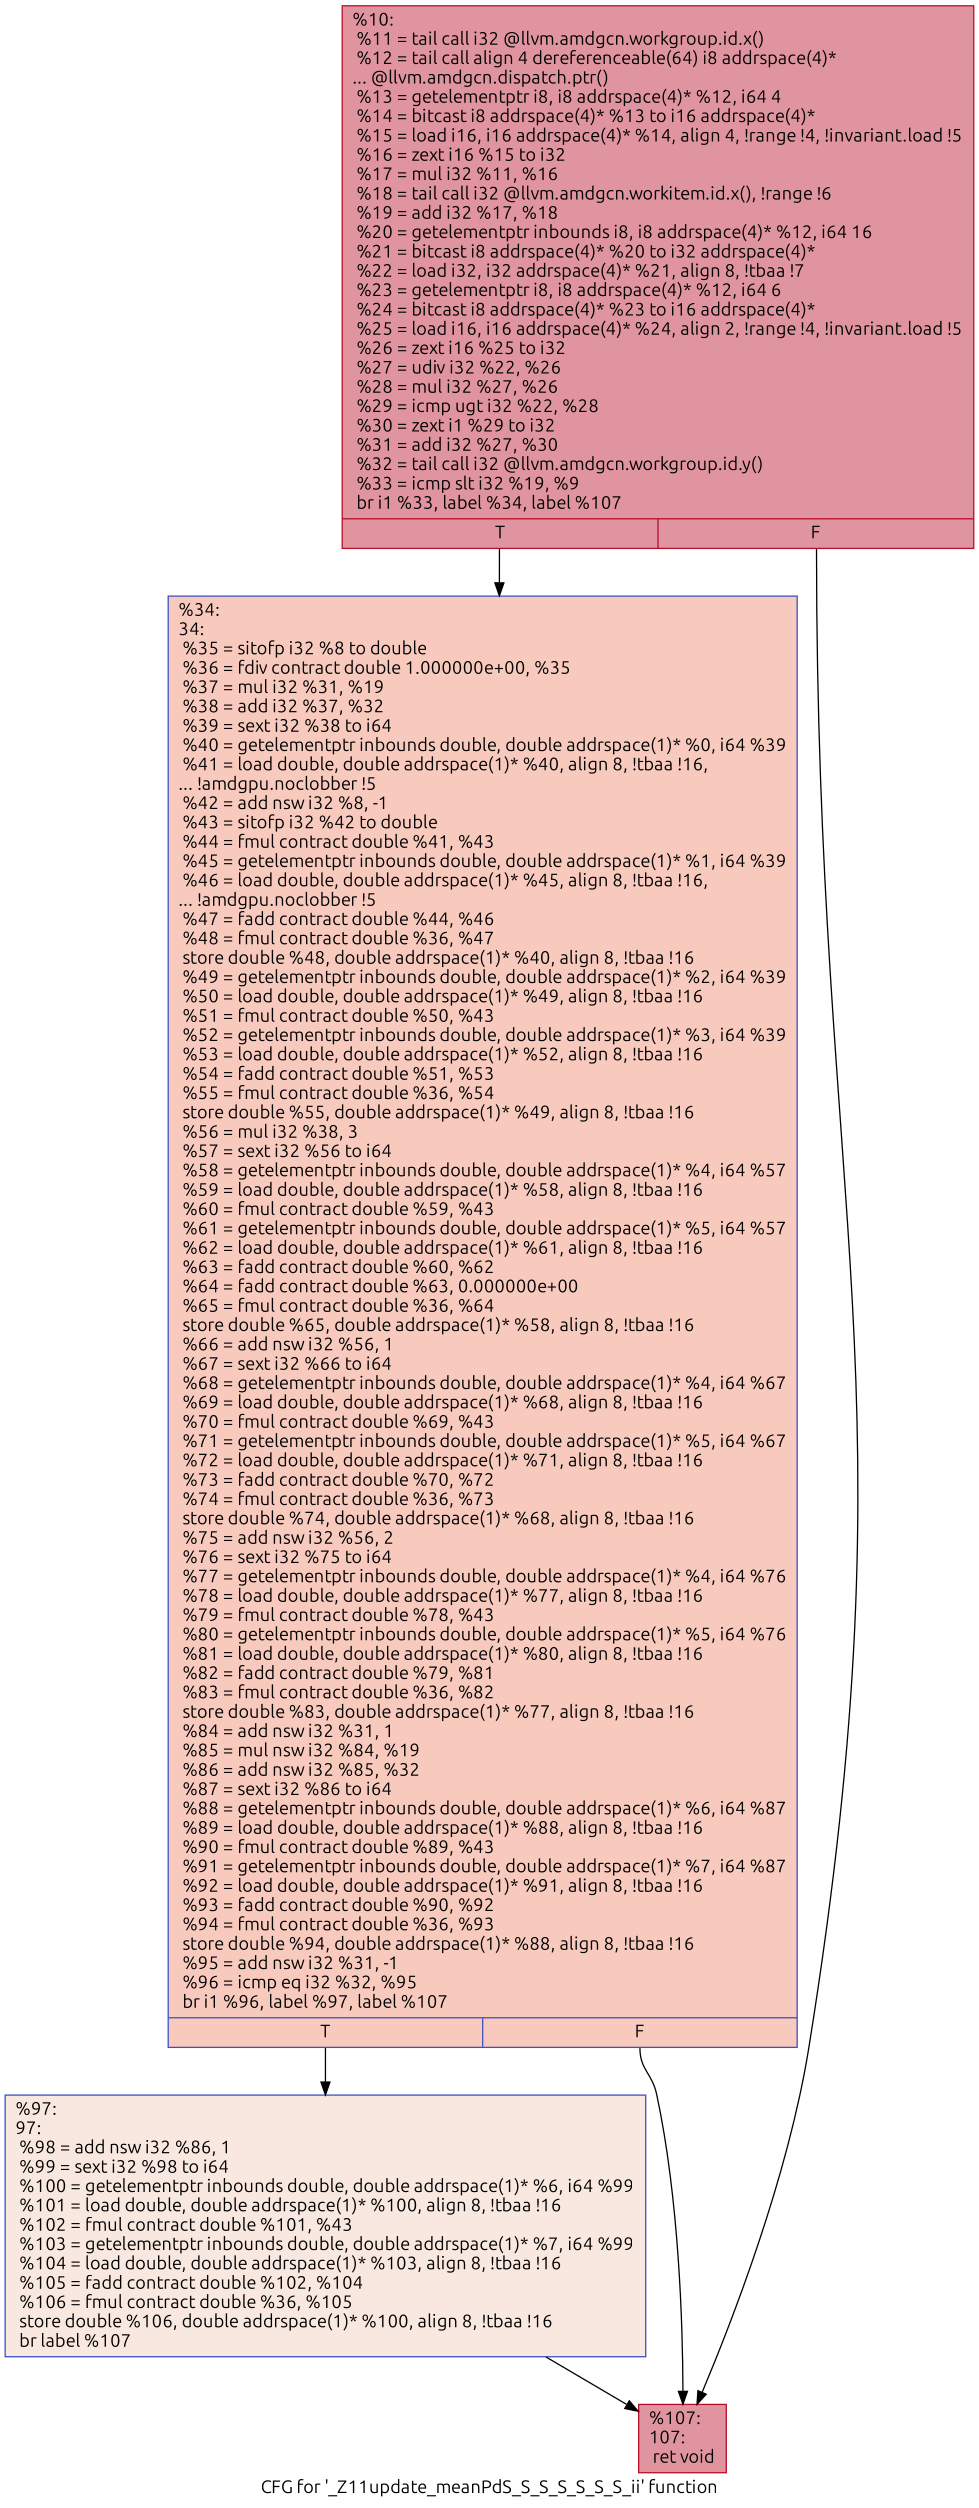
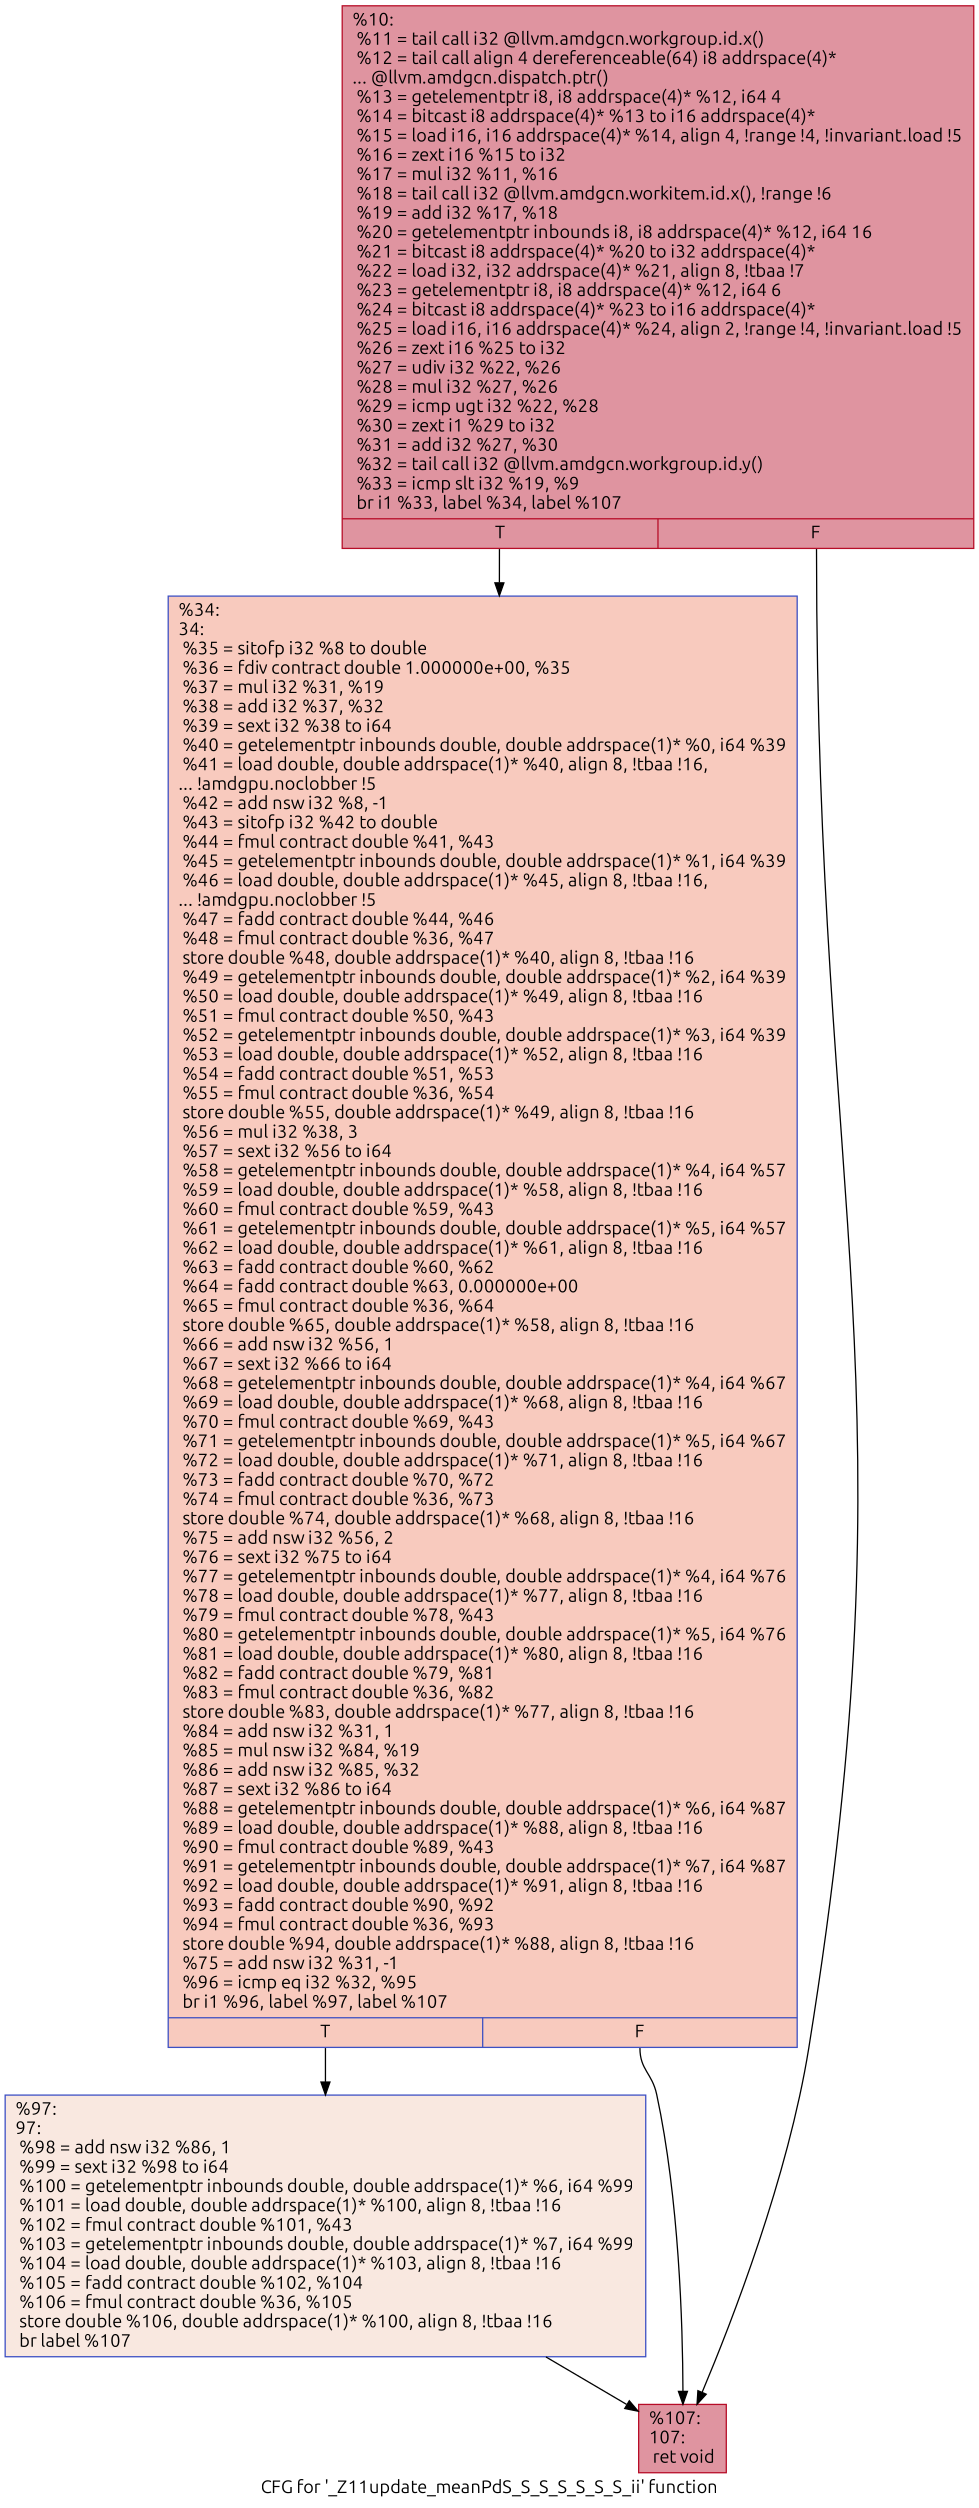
  digraph {
    label="CFG for '_Z11update_meanPdS_S_S_S_S_S_S_ii' function"
    fontname=Ubuntu
    node [color="#b70d28ff" fillcolor="#b70d2870" shape=record style=filled fontname=Ubuntu]
    edge [tailport=s0 fontname=Ubuntu]
    n1 [label="{%10:\l  %11 = tail call i32 @llvm.amdgcn.workgroup.id.x()\l  %12 = tail call align 4 dereferenceable(64) i8 addrspace(4)*\l... @llvm.amdgcn.dispatch.ptr()\l  %13 = getelementptr i8, i8 addrspace(4)* %12, i64 4\l  %14 = bitcast i8 addrspace(4)* %13 to i16 addrspace(4)*\l  %15 = load i16, i16 addrspace(4)* %14, align 4, !range !4, !invariant.load !5\l  %16 = zext i16 %15 to i32\l  %17 = mul i32 %11, %16\l  %18 = tail call i32 @llvm.amdgcn.workitem.id.x(), !range !6\l  %19 = add i32 %17, %18\l  %20 = getelementptr inbounds i8, i8 addrspace(4)* %12, i64 16\l  %21 = bitcast i8 addrspace(4)* %20 to i32 addrspace(4)*\l  %22 = load i32, i32 addrspace(4)* %21, align 8, !tbaa !7\l  %23 = getelementptr i8, i8 addrspace(4)* %12, i64 6\l  %24 = bitcast i8 addrspace(4)* %23 to i16 addrspace(4)*\l  %25 = load i16, i16 addrspace(4)* %24, align 2, !range !4, !invariant.load !5\l  %26 = zext i16 %25 to i32\l  %27 = udiv i32 %22, %26\l  %28 = mul i32 %27, %26\l  %29 = icmp ugt i32 %22, %28\l  %30 = zext i1 %29 to i32\l  %31 = add i32 %27, %30\l  %32 = tail call i32 @llvm.amdgcn.workgroup.id.y()\l  %33 = icmp slt i32 %19, %9\l  br i1 %33, label %34, label %107\l|{<s0>T|<s1>F}}"]
-   n2 [color="#3d50c3ff" fillcolor="#ef886b70" label="{%34:\l34:                                               \l  %35 = sitofp i32 %8 to double\l  %36 = fdiv contract double 1.000000e+00, %35\l  %37 = mul i32 %31, %19\l  %38 = add i32 %37, %32\l  %39 = sext i32 %38 to i64\l  %40 = getelementptr inbounds double, double addrspace(1)* %0, i64 %39\l  %41 = load double, double addrspace(1)* %40, align 8, !tbaa !16,\l... !amdgpu.noclobber !5\l  %42 = add nsw i32 %8, -1\l  %43 = sitofp i32 %42 to double\l  %44 = fmul contract double %41, %43\l  %45 = getelementptr inbounds double, double addrspace(1)* %1, i64 %39\l  %46 = load double, double addrspace(1)* %45, align 8, !tbaa !16,\l... !amdgpu.noclobber !5\l  %47 = fadd contract double %44, %46\l  %48 = fmul contract double %36, %47\l  store double %48, double addrspace(1)* %40, align 8, !tbaa !16\l  %49 = getelementptr inbounds double, double addrspace(1)* %2, i64 %39\l  %50 = load double, double addrspace(1)* %49, align 8, !tbaa !16\l  %51 = fmul contract double %50, %43\l  %52 = getelementptr inbounds double, double addrspace(1)* %3, i64 %39\l  %53 = load double, double addrspace(1)* %52, align 8, !tbaa !16\l  %54 = fadd contract double %51, %53\l  %55 = fmul contract double %36, %54\l  store double %55, double addrspace(1)* %49, align 8, !tbaa !16\l  %56 = mul i32 %38, 3\l  %57 = sext i32 %56 to i64\l  %58 = getelementptr inbounds double, double addrspace(1)* %4, i64 %57\l  %59 = load double, double addrspace(1)* %58, align 8, !tbaa !16\l  %60 = fmul contract double %59, %43\l  %61 = getelementptr inbounds double, double addrspace(1)* %5, i64 %57\l  %62 = load double, double addrspace(1)* %61, align 8, !tbaa !16\l  %63 = fadd contract double %60, %62\l  %64 = fadd contract double %63, 0.000000e+00\l  %65 = fmul contract double %36, %64\l  store double %65, double addrspace(1)* %58, align 8, !tbaa !16\l  %66 = add nsw i32 %56, 1\l  %67 = sext i32 %66 to i64\l  %68 = getelementptr inbounds double, double addrspace(1)* %4, i64 %67\l  %69 = load double, double addrspace(1)* %68, align 8, !tbaa !16\l  %70 = fmul contract double %69, %43\l  %71 = getelementptr inbounds double, double addrspace(1)* %5, i64 %67\l  %72 = load double, double addrspace(1)* %71, align 8, !tbaa !16\l  %73 = fadd contract double %70, %72\l  %74 = fmul contract double %36, %73\l  store double %74, double addrspace(1)* %68, align 8, !tbaa !16\l  %75 = add nsw i32 %56, 2\l  %76 = sext i32 %75 to i64\l  %77 = getelementptr inbounds double, double addrspace(1)* %4, i64 %76\l  %78 = load double, double addrspace(1)* %77, align 8, !tbaa !16\l  %79 = fmul contract double %78, %43\l  %80 = getelementptr inbounds double, double addrspace(1)* %5, i64 %76\l  %81 = load double, double addrspace(1)* %80, align 8, !tbaa !16\l  %82 = fadd contract double %79, %81\l  %83 = fmul contract double %36, %82\l  store double %83, double addrspace(1)* %77, align 8, !tbaa !16\l  %84 = add nsw i32 %31, 1\l  %85 = mul nsw i32 %84, %19\l  %86 = add nsw i32 %85, %32\l  %87 = sext i32 %86 to i64\l  %88 = getelementptr inbounds double, double addrspace(1)* %6, i64 %87\l  %89 = load double, double addrspace(1)* %88, align 8, !tbaa !16\l  %90 = fmul contract double %89, %43\l  %91 = getelementptr inbounds double, double addrspace(1)* %7, i64 %87\l  %92 = load double, double addrspace(1)* %91, align 8, !tbaa !16\l  %93 = fadd contract double %90, %92\l  %94 = fmul contract double %36, %93\l  store double %94, double addrspace(1)* %88, align 8, !tbaa !16\l  %95 = add nsw i32 %31, -1\l  %96 = icmp eq i32 %32, %95\l  br i1 %96, label %97, label %107\l|{<s0>T|<s1>F}}"]
+   n2 [color="#3d50c3ff" fillcolor="#ef886b70" label="{%34:\l34:                                               \l  %35 = sitofp i32 %8 to double\l  %36 = fdiv contract double 1.000000e+00, %35\l  %37 = mul i32 %31, %19\l  %38 = add i32 %37, %32\l  %39 = sext i32 %38 to i64\l  %40 = getelementptr inbounds double, double addrspace(1)* %0, i64 %39\l  %41 = load double, double addrspace(1)* %40, align 8, !tbaa !16,\l... !amdgpu.noclobber !5\l  %42 = add nsw i32 %8, -1\l  %43 = sitofp i32 %42 to double\l  %44 = fmul contract double %41, %43\l  %45 = getelementptr inbounds double, double addrspace(1)* %1, i64 %39\l  %46 = load double, double addrspace(1)* %45, align 8, !tbaa !16,\l... !amdgpu.noclobber !5\l  %47 = fadd contract double %44, %46\l  %48 = fmul contract double %36, %47\l  store double %48, double addrspace(1)* %40, align 8, !tbaa !16\l  %49 = getelementptr inbounds double, double addrspace(1)* %2, i64 %39\l  %50 = load double, double addrspace(1)* %49, align 8, !tbaa !16\l  %51 = fmul contract double %50, %43\l  %52 = getelementptr inbounds double, double addrspace(1)* %3, i64 %39\l  %53 = load double, double addrspace(1)* %52, align 8, !tbaa !16\l  %54 = fadd contract double %51, %53\l  %55 = fmul contract double %36, %54\l  store double %55, double addrspace(1)* %49, align 8, !tbaa !16\l  %56 = mul i32 %38, 3\l  %57 = sext i32 %56 to i64\l  %58 = getelementptr inbounds double, double addrspace(1)* %4, i64 %57\l  %59 = load double, double addrspace(1)* %58, align 8, !tbaa !16\l  %60 = fmul contract double %59, %43\l  %61 = getelementptr inbounds double, double addrspace(1)* %5, i64 %57\l  %62 = load double, double addrspace(1)* %61, align 8, !tbaa !16\l  %63 = fadd contract double %60, %62\l  %64 = fadd contract double %63, 0.000000e+00\l  %65 = fmul contract double %36, %64\l  store double %65, double addrspace(1)* %58, align 8, !tbaa !16\l  %66 = add nsw i32 %56, 1\l  %67 = sext i32 %66 to i64\l  %68 = getelementptr inbounds double, double addrspace(1)* %4, i64 %67\l  %69 = load double, double addrspace(1)* %68, align 8, !tbaa !16\l  %70 = fmul contract double %69, %43\l  %71 = getelementptr inbounds double, double addrspace(1)* %5, i64 %67\l  %72 = load double, double addrspace(1)* %71, align 8, !tbaa !16\l  %73 = fadd contract double %70, %72\l  %74 = fmul contract double %36, %73\l  store double %74, double addrspace(1)* %68, align 8, !tbaa !16\l  %75 = add nsw i32 %56, 2\l  %76 = sext i32 %75 to i64\l  %77 = getelementptr inbounds double, double addrspace(1)* %4, i64 %76\l  %78 = load double, double addrspace(1)* %77, align 8, !tbaa !16\l  %79 = fmul contract double %78, %43\l  %80 = getelementptr inbounds double, double addrspace(1)* %5, i64 %76\l  %81 = load double, double addrspace(1)* %80, align 8, !tbaa !16\l  %82 = fadd contract double %79, %81\l  %83 = fmul contract double %36, %82\l  store double %83, double addrspace(1)* %77, align 8, !tbaa !16\l  %84 = add nsw i32 %31, 1\l  %85 = mul nsw i32 %84, %19\l  %86 = add nsw i32 %85, %32\l  %87 = sext i32 %86 to i64\l  %88 = getelementptr inbounds double, double addrspace(1)* %6, i64 %87\l  %89 = load double, double addrspace(1)* %88, align 8, !tbaa !16\l  %90 = fmul contract double %89, %43\l  %91 = getelementptr inbounds double, double addrspace(1)* %7, i64 %87\l  %92 = load double, double addrspace(1)* %91, align 8, !tbaa !16\l  %93 = fadd contract double %90, %92\l  %94 = fmul contract double %36, %93\l  store double %94, double addrspace(1)* %88, align 8, !tbaa !16\l  %75 = add nsw i32 %31, -1\l  %96 = icmp eq i32 %32, %95\l  br i1 %96, label %97, label %107\l|{<s0>T|<s1>F}}"]
    n3 [label="{%107:\l107:                                              \l  ret void\l}"]
    n4 [color="#3d50c3ff" fillcolor="#f1ccb870" label="{%97:\l97:                                               \l  %98 = add nsw i32 %86, 1\l  %99 = sext i32 %98 to i64\l  %100 = getelementptr inbounds double, double addrspace(1)* %6, i64 %99\l  %101 = load double, double addrspace(1)* %100, align 8, !tbaa !16\l  %102 = fmul contract double %101, %43\l  %103 = getelementptr inbounds double, double addrspace(1)* %7, i64 %99\l  %104 = load double, double addrspace(1)* %103, align 8, !tbaa !16\l  %105 = fadd contract double %102, %104\l  %106 = fmul contract double %36, %105\l  store double %106, double addrspace(1)* %100, align 8, !tbaa !16\l  br label %107\l}"]
    n1 -> n2
    n1 -> n3 [tailport=s1]
    n2 -> n3 [tailport=s1]
    n2 -> n4
    n4 -> n3 [tailport=""]
  }
